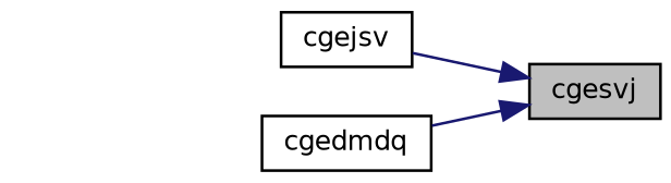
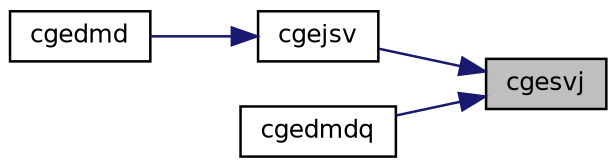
  digraph {
    rankdir=RL
    node [color=black fillcolor=white fontname=Helvetica fontsize=10 shape=record style=filled]
    edge [color=midnightblue dir=back fontname=Helvetica fontsize=10 labelfontname=Helvetica labelfontsize=10 style=solid]
    n1 [fillcolor=grey75 fontcolor=black height=0.2 label=cgesvj width=0.4]
    n2 [height=0.2 label=cgejsv width=0.4]
    n3 [height=0.2 label=cgedmdq width=0.4]
+   n4 [height=0.2 label=cgedmd width=0.4]
    n1 -> n2
    n1 -> n3
+   n2 -> n4
  }
